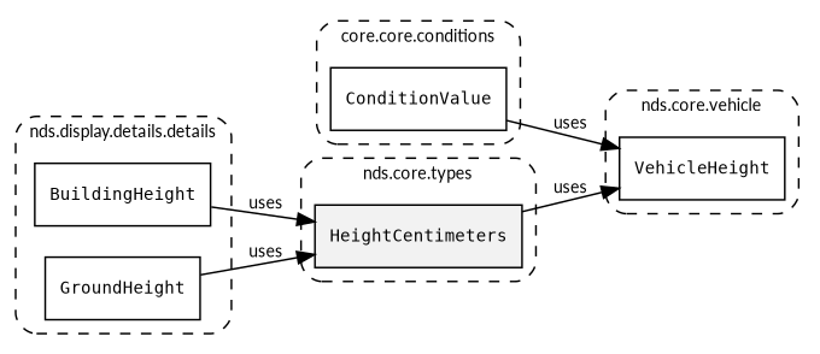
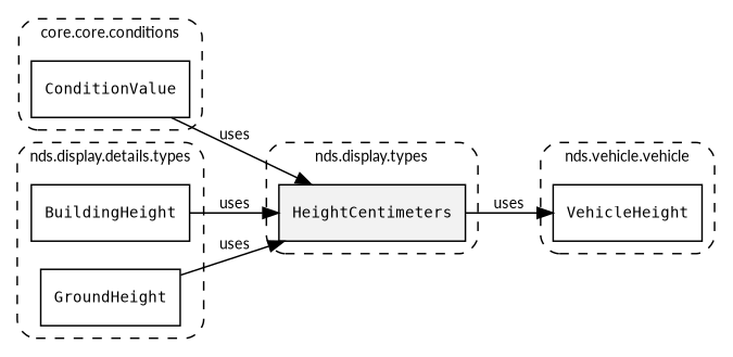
  digraph {
    fontname=Lato
    fontsize=10
    rankdir=LR
    node [fontname=Lato fontsize=10 shape=box]
    edge [fontname=Lato fontsize=10]
    n1 [fillcolor="#0000000D" label=<<font face="monospace"><table align="center" border="0" cellspacing="0" cellpadding="0"><tr><td href="../../../content/packages/nds.core.types.html#Subtype-HeightCentimeters" title="Subtype defined in nds.core.types">HeightCentimeters</td></tr></table></font>> style=filled]
    n2 [label=<<font face="monospace"><table align="center" border="0" cellspacing="0" cellpadding="0"><tr><td href="../../../content/packages/nds.core.conditions.html#Choice-ConditionValue" title="Choice defined in nds.core.conditions">ConditionValue</td></tr></table></font>>]
    n3 [label=<<font face="monospace"><table align="center" border="0" cellspacing="0" cellpadding="0"><tr><td href="../../../content/packages/nds.core.vehicle.html#Subtype-VehicleHeight" title="Subtype defined in nds.core.vehicle">VehicleHeight</td></tr></table></font>>]
    n4 [label=<<font face="monospace"><table align="center" border="0" cellspacing="0" cellpadding="0"><tr><td href="../../../content/packages/nds.display.details.types.html#Subtype-BuildingHeight" title="Subtype defined in nds.display.details.types">BuildingHeight</td></tr></table></font>>]
    n5 [label=<<font face="monospace"><table align="center" border="0" cellspacing="0" cellpadding="0"><tr><td href="../../../content/packages/nds.display.details.types.html#Subtype-GroundHeight" title="Subtype defined in nds.display.details.types">GroundHeight</td></tr></table></font>>]
    subgraph cluster_1 {
-     label="nds.core.types"
+     label="nds.display.types"
      style="dashed, rounded"
      n1
    }
    subgraph cluster_2 {
      label="core.core.conditions"
      style="dashed, rounded"
      n2
    }
    subgraph cluster_3 {
-     label="nds.core.vehicle"
+     label="nds.vehicle.vehicle"
      style="dashed, rounded"
      n3
    }
    subgraph cluster_4 {
-     label="nds.display.details.details"
+     label="nds.display.details.types"
      style="dashed, rounded"
      n4
      n5
    }
    n1 -> n3 [label=uses]
-   n2 -> n3 [label=uses]
+   n2 -> n1 [label=uses]
    n4 -> n1 [label=uses]
    n5 -> n1 [label=uses]
  }
